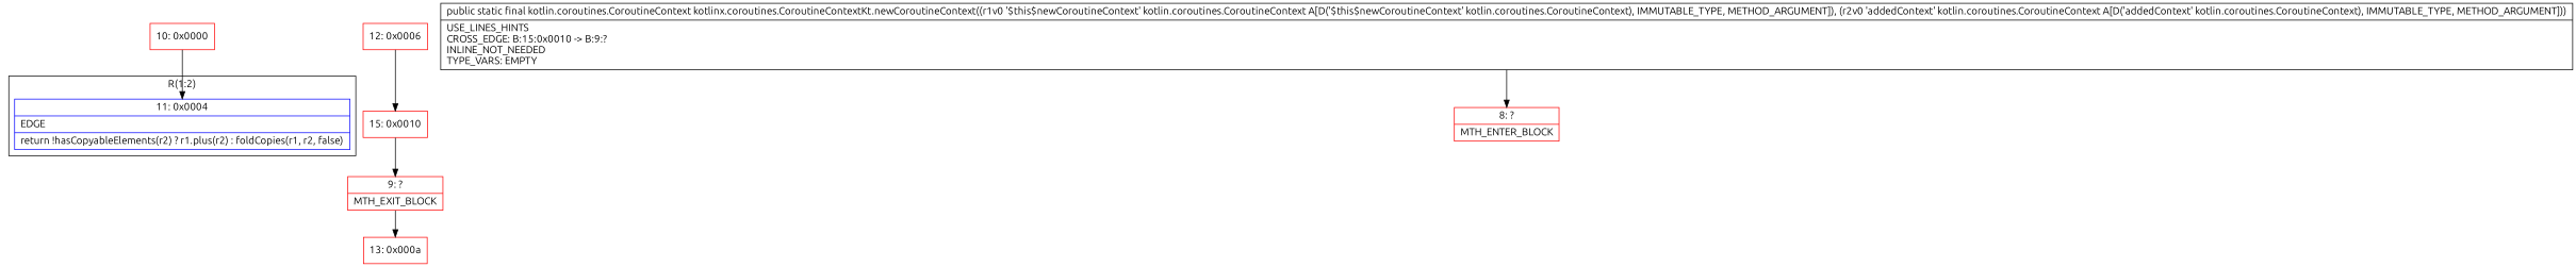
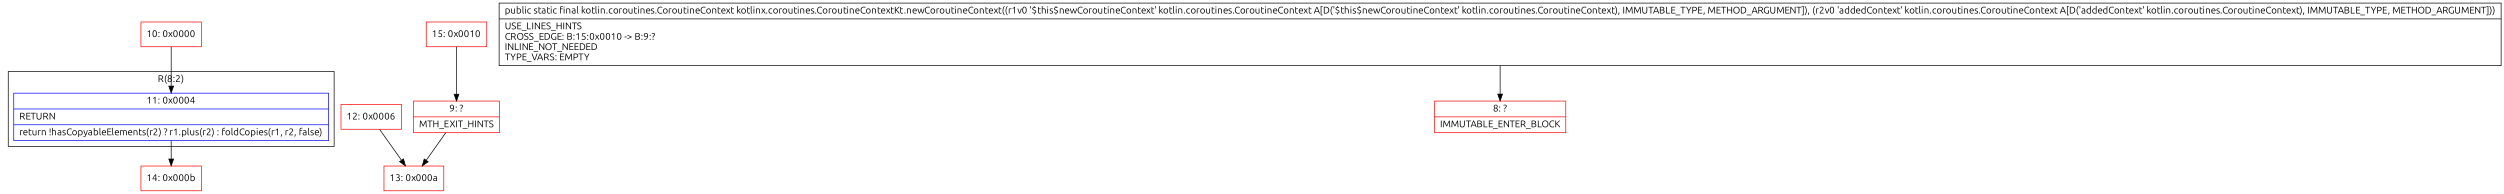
  digraph {
    fontname=Ubuntu
    node [color=red fontname=Ubuntu shape=record]
    edge [fontname=Ubuntu]
-   n1 [color=blue label="{11\:\ 0x0004|EDGE\l|return !hasCopyableElements(r2) ? r1.plus(r2) : foldCopies(r1, r2, false)\l}"]
+   n1 [color=blue label="{11\:\ 0x0004|RETURN\l|return !hasCopyableElements(r2) ? r1.plus(r2) : foldCopies(r1, r2, false)\l}"]
+   n2 [label="{14\:\ 0x000b}"]
    n3 [label="{12\:\ 0x0006}"]
    n4 [label="{13\:\ 0x000a}"]
-   n5 [label="{8\:\ ?|MTH_ENTER_BLOCK\l}"]
+   n5 [label="{8\:\ ?|IMMUTABLE_ENTER_BLOCK\l}"]
    n6 [label="{10\:\ 0x0000}"]
-   n7 [label="{9\:\ ?|MTH_EXIT_BLOCK\l}"]
+   n7 [label="{9\:\ ?|MTH_EXIT_HINTS\l}"]
    n8 [label="{15\:\ 0x0010}"]
    n9 [label="{public static final kotlin.coroutines.CoroutineContext kotlinx.coroutines.CoroutineContextKt.newCoroutineContext((r1v0 '$this$newCoroutineContext' kotlin.coroutines.CoroutineContext A[D('$this$newCoroutineContext' kotlin.coroutines.CoroutineContext), IMMUTABLE_TYPE, METHOD_ARGUMENT]), (r2v0 'addedContext' kotlin.coroutines.CoroutineContext A[D('addedContext' kotlin.coroutines.CoroutineContext), IMMUTABLE_TYPE, METHOD_ARGUMENT]))  | USE_LINES_HINTS\lCROSS_EDGE: B:15:0x0010 \-\> B:9:?\lINLINE_NOT_NEEDED\lTYPE_VARS: EMPTY\l}" color=""]
    subgraph cluster_1 {
-     label="R(1:2)"
+     label="R(8:2)"
      n1
    }
-   n3 -> n8
+   n1 -> n2
+   n3 -> n4
    n6 -> n1
    n7 -> n4
    n8 -> n7
    n9 -> n5
  }
